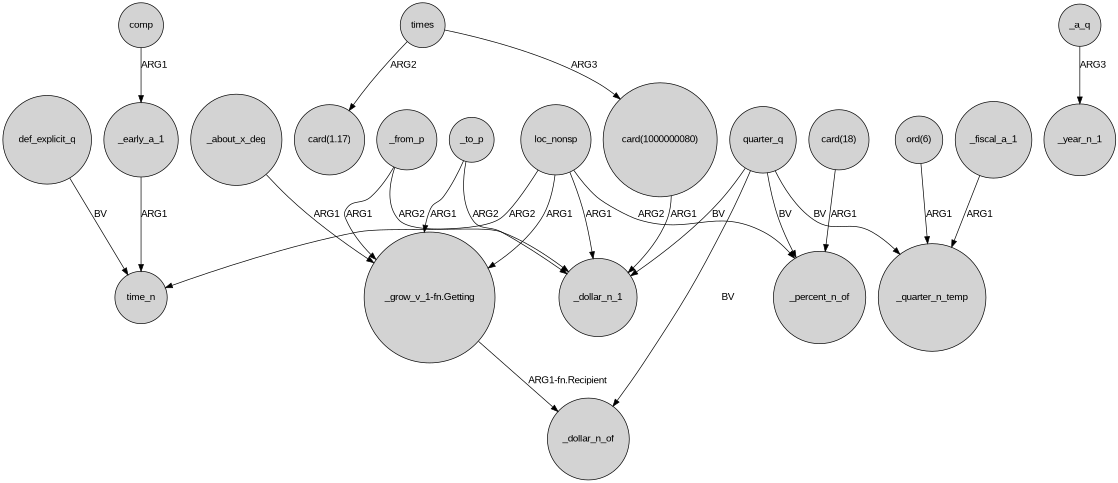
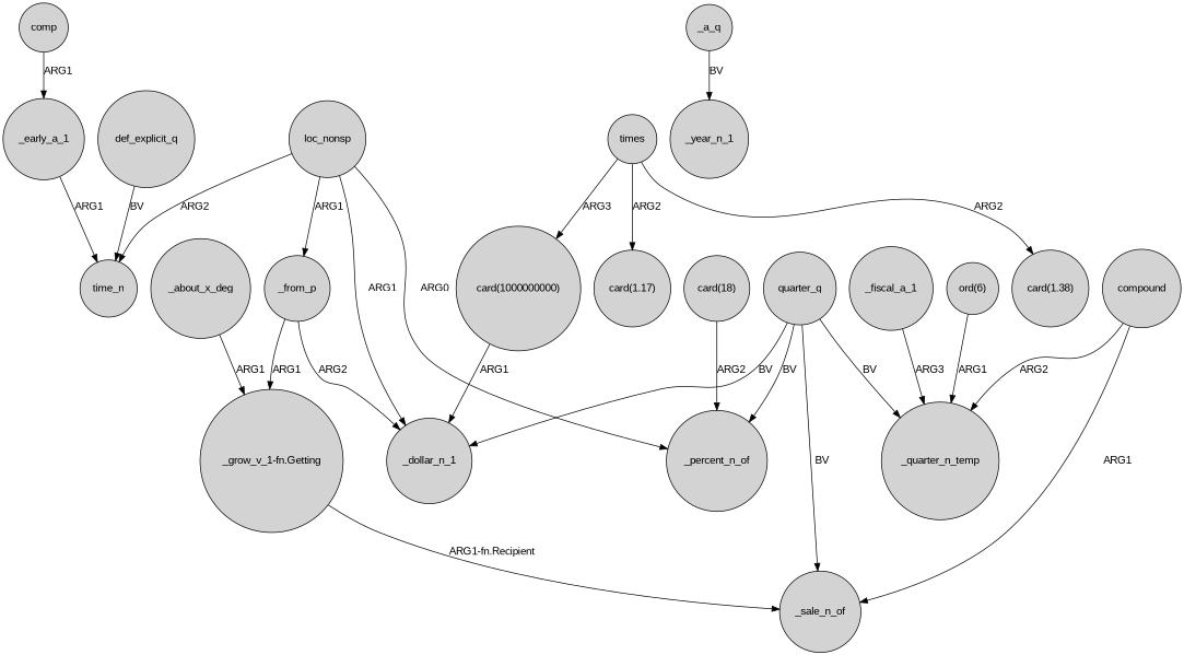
  digraph {
    fontname="Liberation Sans"
    node [fontname="Liberation Sans" shape=circle style=filled]
    edge [fontname="Liberation Sans"]
    _early_a_1
    time_n
-   "card(1000000000)" [label="card(1000000080)"]
+   "card(1000000000)"
    _dollar_n_1
-   _to_p
    "_grow_v_1-fn.Getting"
-   _sale_n_of [label=_dollar_n_of]
+   _sale_n_of
    loc_nonsp
    _percent_n_of
    times
    "card(1.17)"
+   "card(1.38)"
    "card(18)"
    comp
    n15 [label=quarter_q]
    _quarter_n_temp
    _about_x_deg
    _a_q
    _year_n_1
+   compound
    n21 [label="ord(6)"]
    def_explicit_q
    _from_p
    _fiscal_a_1
    _early_a_1 -> time_n [label=ARG1]
    "card(1000000000)" -> _dollar_n_1 [label=ARG1]
-   _to_p -> _dollar_n_1 [label=ARG2]
-   _to_p -> "_grow_v_1-fn.Getting" [label=ARG1]
    "_grow_v_1-fn.Getting" -> _sale_n_of [label="ARG1-fn.Recipient"]
    loc_nonsp -> time_n [label=ARG2]
    loc_nonsp -> _dollar_n_1 [label=ARG1]
-   loc_nonsp -> "_grow_v_1-fn.Getting" [label=ARG1]
-   loc_nonsp -> _percent_n_of [label=ARG2]
+   loc_nonsp -> _from_p [label=ARG1]
+   loc_nonsp -> _percent_n_of [label=ARG0]
    times -> "card(1000000000)" [label=ARG3]
    times -> "card(1.17)" [label=ARG2]
-   "card(18)" -> _percent_n_of [label=ARG1]
+   times -> "card(1.38)" [label=ARG2]
+   "card(18)" -> _percent_n_of [label=ARG2]
    comp -> _early_a_1 [label=ARG1]
    n15 -> _dollar_n_1 [label=BV]
    n15 -> _sale_n_of [label=BV]
    n15 -> _percent_n_of [label=BV]
    n15 -> _quarter_n_temp [label=BV]
    _about_x_deg -> "_grow_v_1-fn.Getting" [label=ARG1]
-   _a_q -> _year_n_1 [label=ARG3]
+   _a_q -> _year_n_1 [label=BV]
+   compound -> _sale_n_of [label=ARG1]
+   compound -> _quarter_n_temp [label=ARG2]
    n21 -> _quarter_n_temp [label=ARG1]
    def_explicit_q -> time_n [label=BV]
    _from_p -> _dollar_n_1 [label=ARG2]
    _from_p -> "_grow_v_1-fn.Getting" [label=ARG1]
-   _fiscal_a_1 -> _quarter_n_temp [label=ARG1]
+   _fiscal_a_1 -> _quarter_n_temp [label=ARG3]
  }
